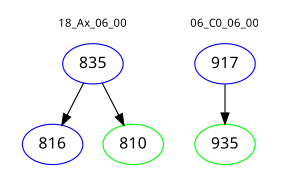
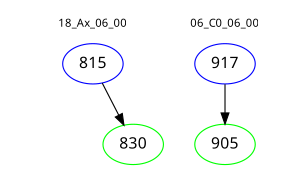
  digraph {
    fontname="Noto Sans"
    node [color=blue fontname="Noto Sans"]
    edge [color=black fontname="Noto Sans"]
-   n1 [label=835]
-   n2 [label=816]
-   n3 [color=green label=810]
+   n1 [label=815]
+   n3 [color=green label=830]
    n4 [label=917]
-   n5 [color=green label=935]
+   n5 [color=green label=905]
    subgraph cluster_1 {
      color=white
      fontsize=10
      label="18_Ax_06_00"
      n1
-     n2
      n3
    }
    subgraph cluster_2 {
      color=white
      fontsize=10
      label="06_C0_06_00"
      n4
      n5
    }
-   n1 -> n2
    n1 -> n3
    n4 -> n5
  }
